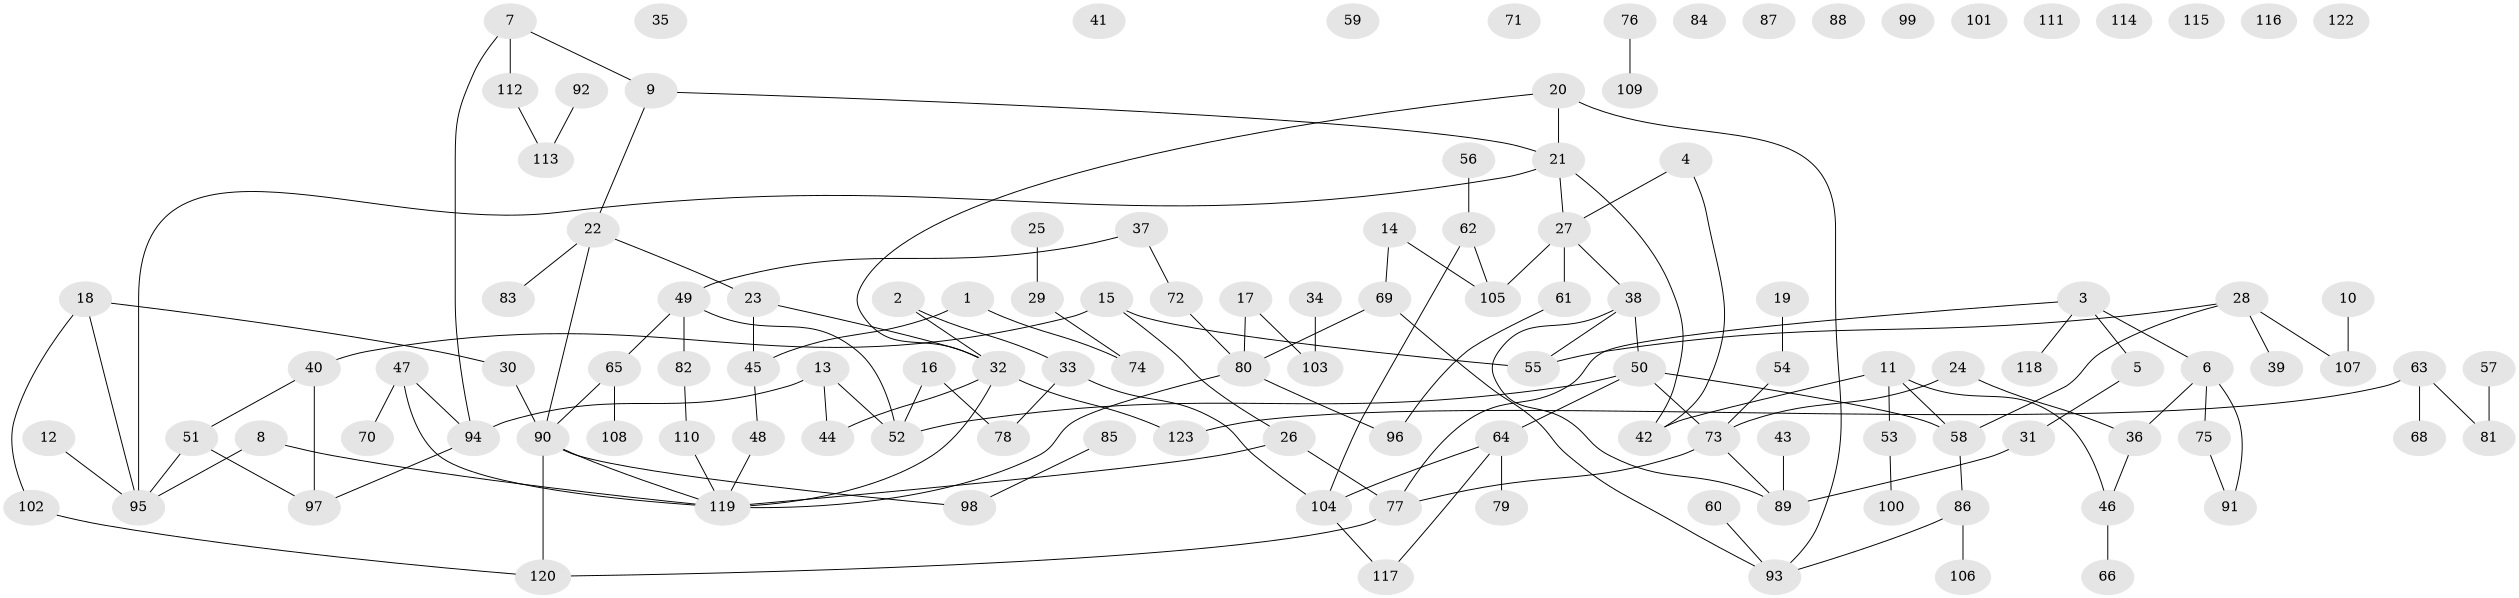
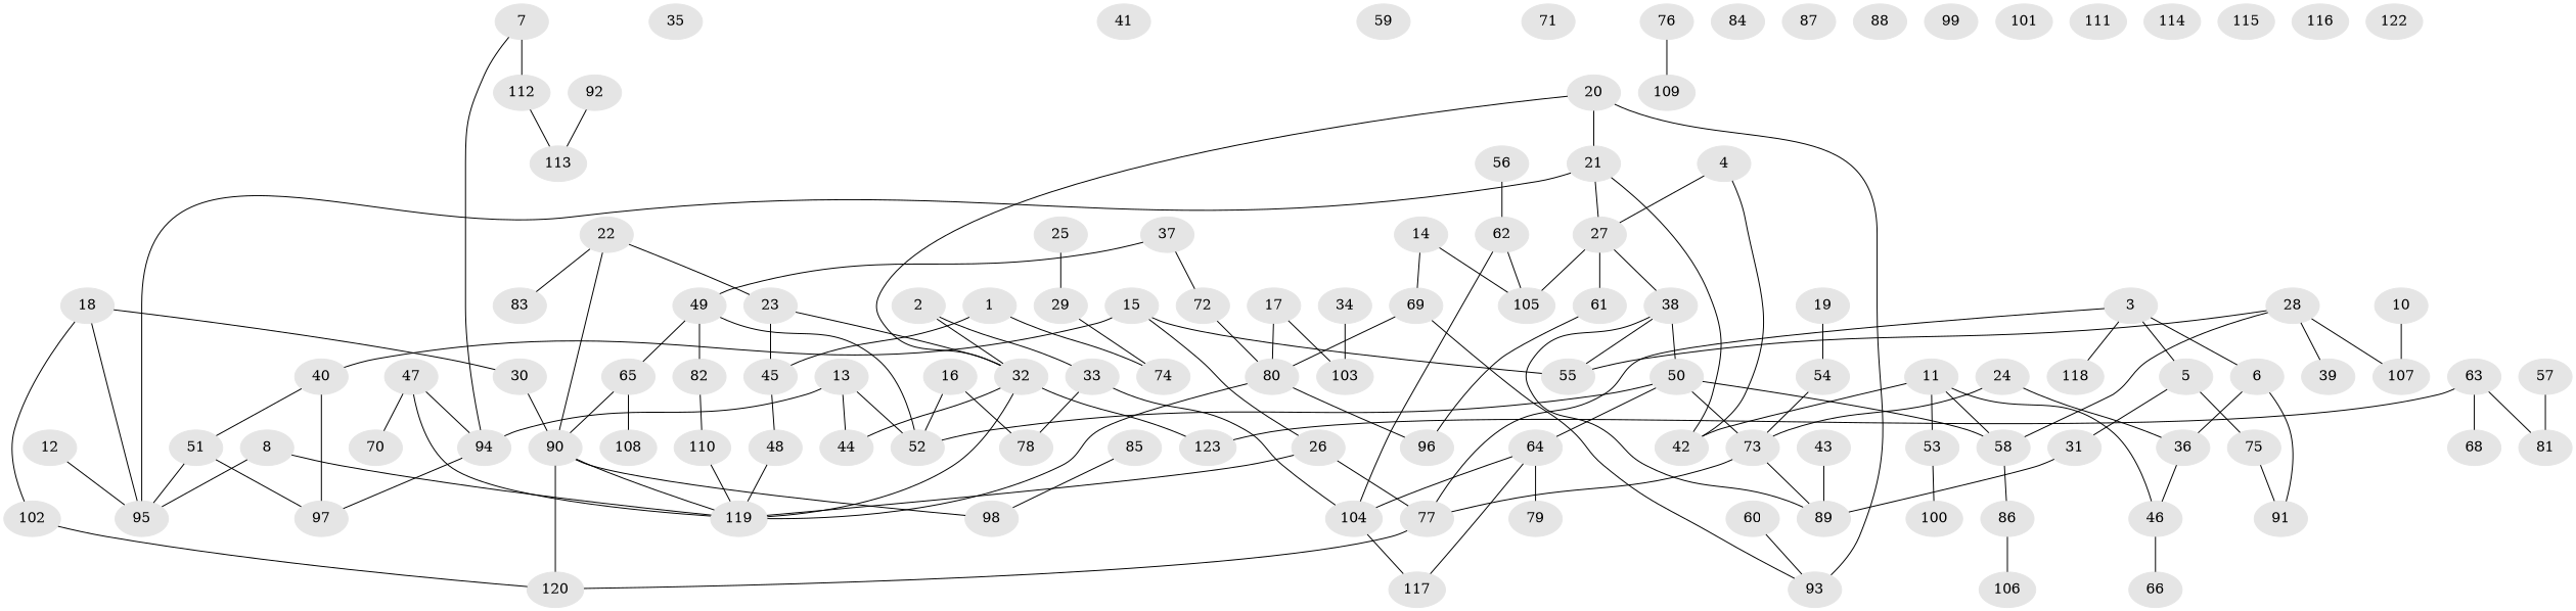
  graph {
    node [color=gray90 style=filled]
    1
    45
    74
    48
    2
    32
    33
    119
    44
    n10 [label=123]
    78
    104
    3
    5
    6
    77
    118
    31
    75
    36
    91
    120
    4
    27
    42
    105
    38
    61
    89
    46
    7
-   9
    94
    112
    21
    22
    97
    113
    8
    95
    23
    83
    90
    10
    107
    11
    53
    58
    66
    100
    86
    12
    13
    52
    14
    69
    80
    93
    15
    26
    40
    55
    51
    16
    17
    103
    96
    18
    30
    102
    19
    54
    73
    20
    98
    24
    25
    29
    50
    28
    39
    117
    34
    35
    37
    49
    72
    65
    82
    64
    41
    43
    47
    70
    108
    110
    79
    56
    62
    57
    81
    106
    59
    60
    63
    68
    71
    76
    109
    84
    85
    87
    88
    92
    99
    101
    111
    114
    115
    116
    122
    1 -- 45
    1 -- 74
    45 -- 48
    48 -- 119
    2 -- 32
    2 -- 33
    32 -- 119
    32 -- 44
    32 -- n10
    33 -- 78
    33 -- 104
    104 -- 117
    3 -- 5
    3 -- 6
    3 -- 77
    3 -- 118
    5 -- 31
-   6 -- 75
+   5 -- 75
    6 -- 36
    6 -- 91
    77 -- 120
    31 -- 89
    75 -- 91
    36 -- 46
    4 -- 27
    4 -- 42
    27 -- 105
    27 -- 38
    27 -- 61
    38 -- 89
    38 -- 55
    38 -- 50
    61 -- 96
    46 -- 66
-   7 -- 9
    7 -- 94
    7 -- 112
-   9 -- 21
-   9 -- 22
    94 -- 97
    112 -- 113
    21 -- 27
    21 -- 42
    21 -- 95
    22 -- 23
    22 -- 83
    22 -- 90
    8 -- 119
    8 -- 95
    23 -- 45
    23 -- 32
    90 -- 119
    90 -- 120
    90 -- 98
    10 -- 107
    11 -- 42
    11 -- 46
    11 -- 53
    11 -- 58
    53 -- 100
    58 -- 86
-   86 -- 93
    86 -- 106
    12 -- 95
    13 -- 44
    13 -- 94
    13 -- 52
    14 -- 105
    14 -- 69
    69 -- 80
    69 -- 93
    80 -- 119
    80 -- 96
    15 -- 26
    15 -- 40
    15 -- 55
    26 -- 119
    26 -- 77
    40 -- 97
    40 -- 51
    51 -- 97
    51 -- 95
    16 -- 78
    16 -- 52
    17 -- 80
    17 -- 103
    18 -- 95
    18 -- 30
    18 -- 102
    30 -- 90
    102 -- 120
    19 -- 54
    54 -- 73
    73 -- 77
    73 -- 89
    20 -- 32
    20 -- 21
    20 -- 93
    24 -- 36
    24 -- 73
    25 -- 29
    29 -- 74
    50 -- 58
    50 -- 52
    50 -- 73
    50 -- 64
    28 -- 107
    28 -- 58
    28 -- 55
    28 -- 39
    34 -- 103
    37 -- 49
    37 -- 72
    49 -- 52
    49 -- 65
    49 -- 82
    72 -- 80
    65 -- 90
    65 -- 108
    82 -- 110
    64 -- 104
    64 -- 117
    64 -- 79
    43 -- 89
    47 -- 119
    47 -- 94
    47 -- 70
    110 -- 119
    56 -- 62
    62 -- 104
    62 -- 105
    57 -- 81
    60 -- 93
    63 -- n10
    63 -- 81
    63 -- 68
    76 -- 109
    85 -- 98
    92 -- 113
  }
